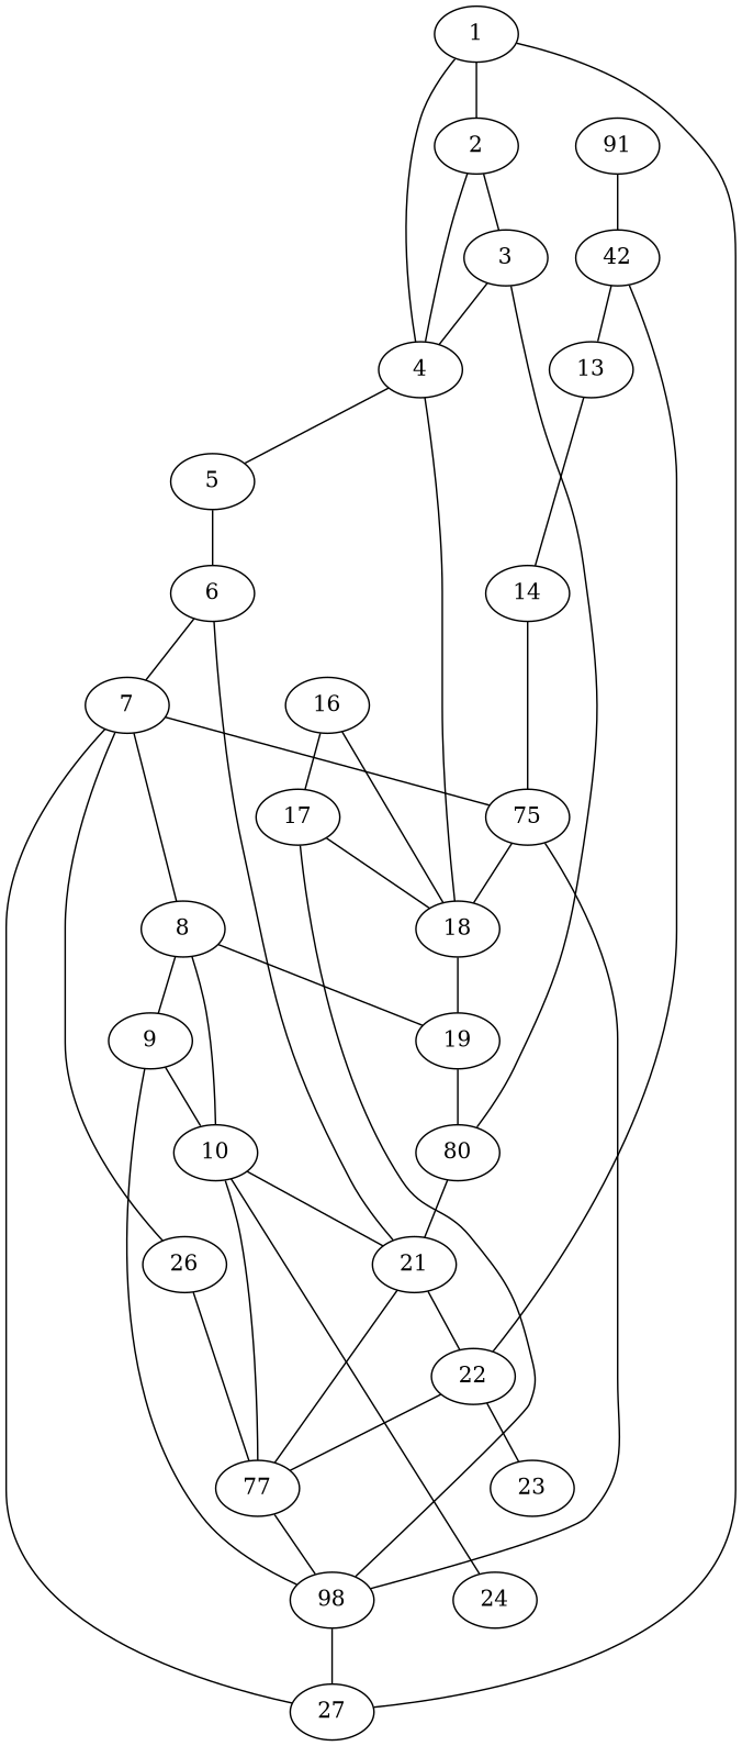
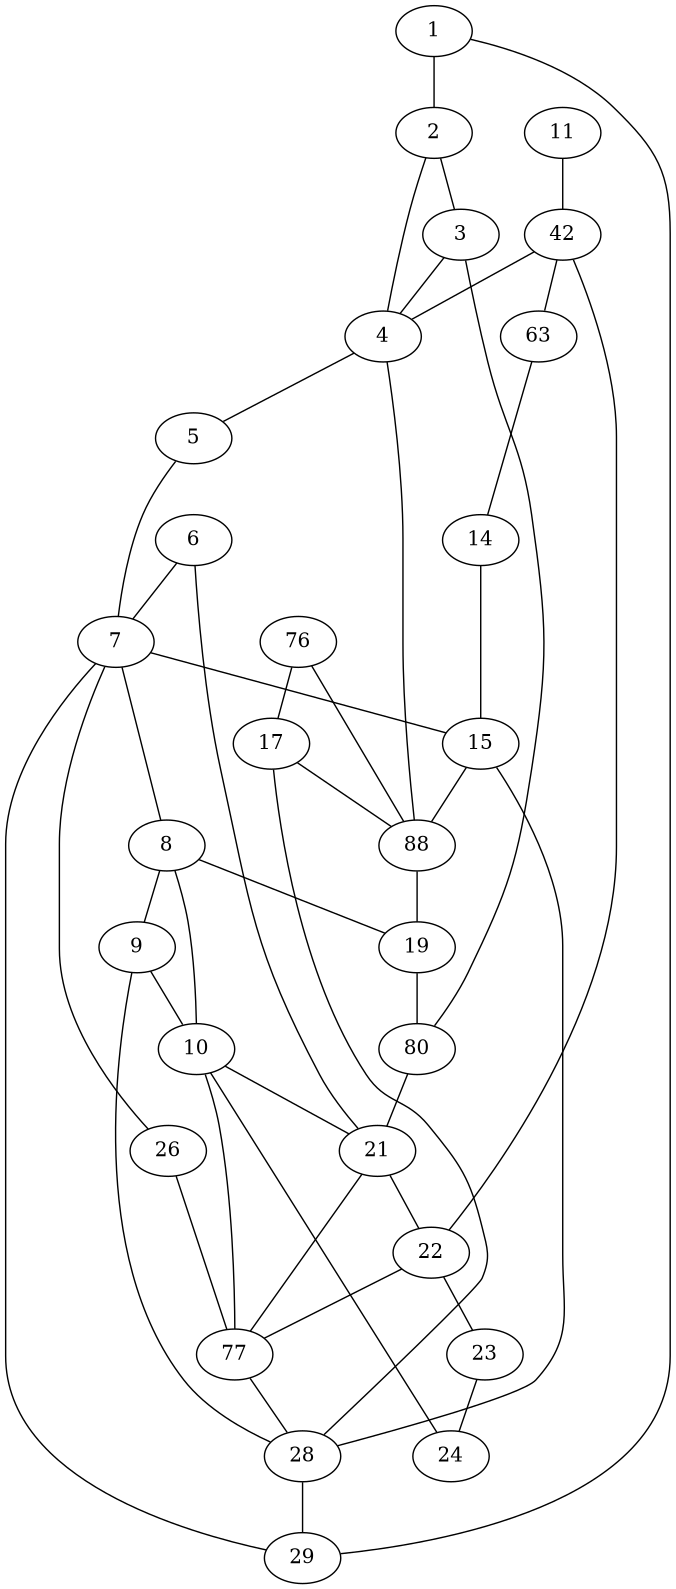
  graph {
    1
    2
-   29 [label=27]
+   29
    4
    3
    5
-   18
+   18 [label=88]
    n8 [label=80]
    6
    19
    21
    n12 [label=77]
    22
    7
    8
-   15 [label=75]
+   15
    26
    9
    10
-   28 [label=98]
+   28
    23
    24
-   16
+   16 [label=76]
    17
    n25 [label=42]
-   11 [label=91]
-   13
+   11
+   13 [label=63]
    14
    1 -- 2
    1 -- 29
-   1 -- 4
+   n25 -- 4
    2 -- 4
    2 -- 3
    4 -- 5
    4 -- 18
    3 -- 4
    3 -- n8
-   5 -- 6
+   5 -- 7
    18 -- 19
    n8 -- 21
    6 -- 21
    6 -- 7
    19 -- n8
    21 -- n12
    21 -- 22
    n12 -- 28
    22 -- n12
    22 -- 23
    7 -- 29
    7 -- 8
    7 -- 15
    7 -- 26
    8 -- 19
    8 -- 9
    8 -- 10
    15 -- 18
    15 -- 28
    26 -- n12
    9 -- 10
    9 -- 28
    10 -- 21
    10 -- n12
    10 -- 24
    28 -- 29
+   23 -- 24
    16 -- 18
    16 -- 17
    17 -- 18
    17 -- 28
    n25 -- 22
    n25 -- 13
    11 -- n25
    13 -- 14
    14 -- 15
  }
